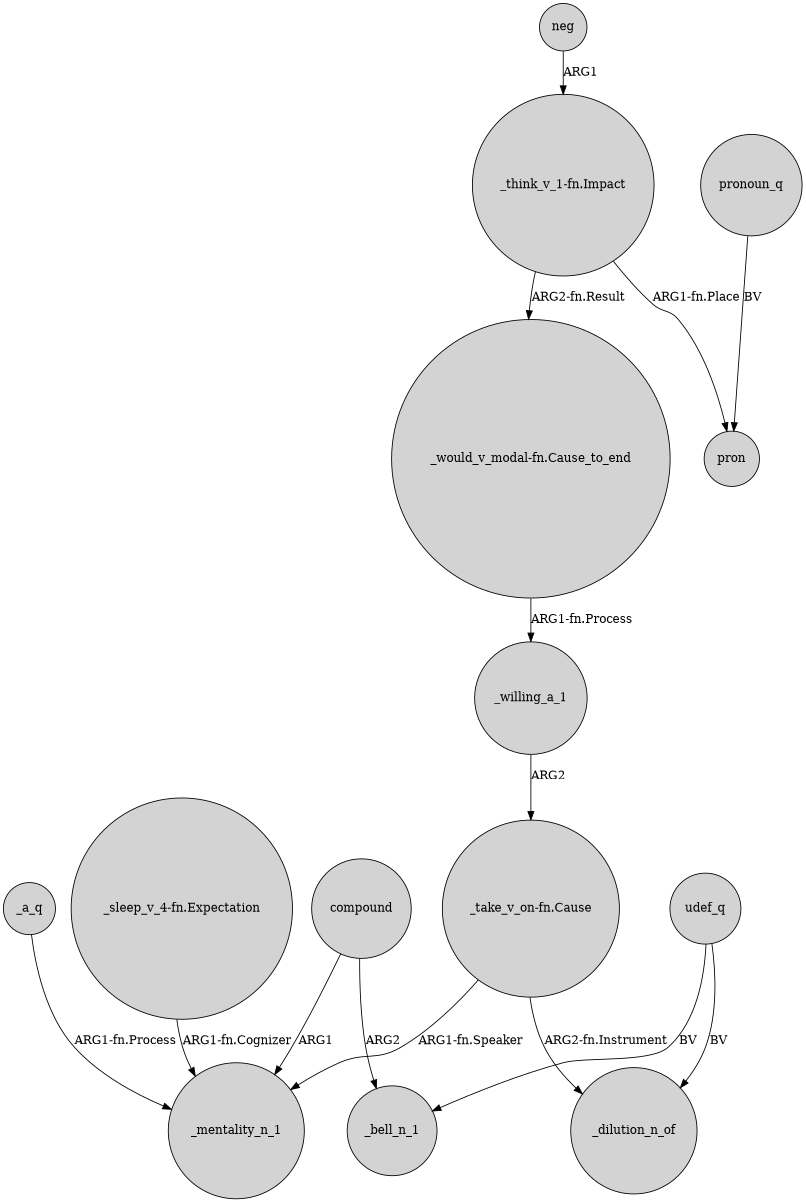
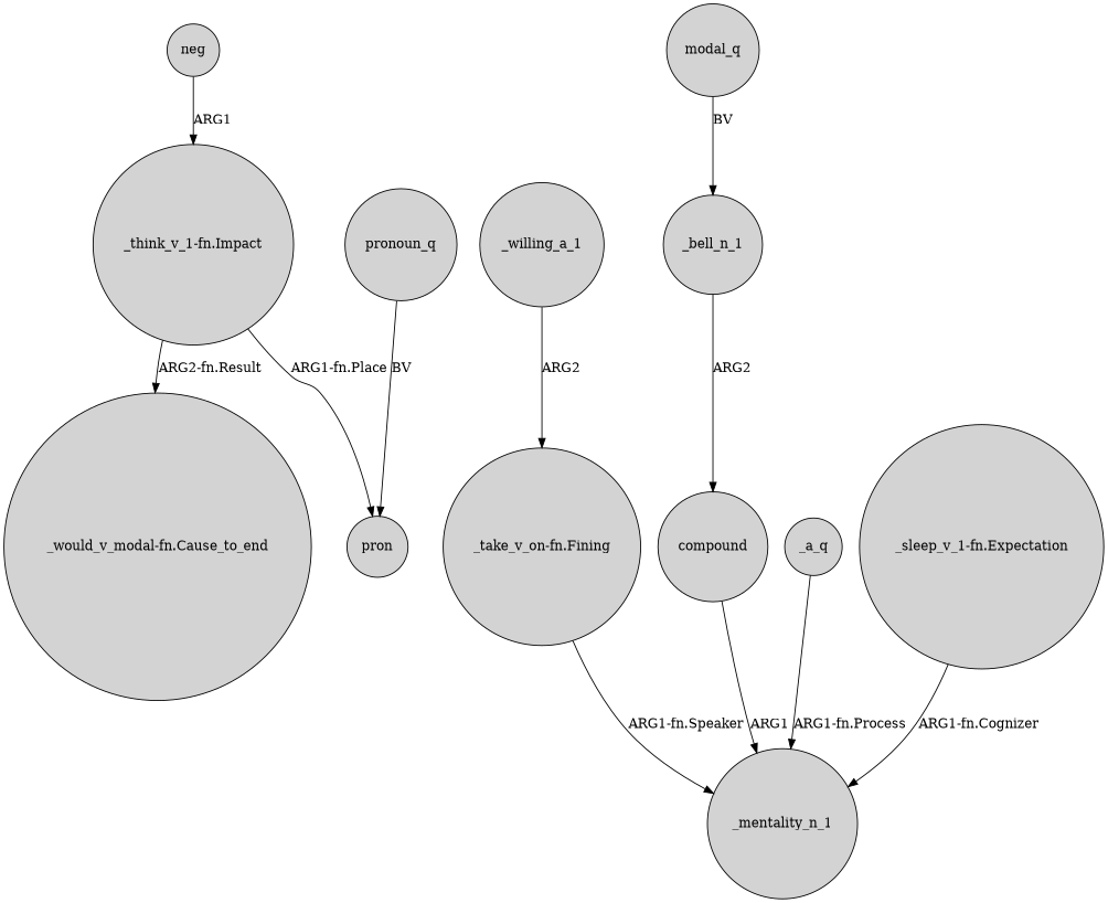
  digraph {
    node [shape=circle style=filled]
    neg
    "_think_v_1-fn.Impact"
    "_would_v_modal-fn.Cause_to_end"
    pron
    _willing_a_1
-   "_take_v_on-fn.Fining" [label="_take_v_on-fn.Cause"]
+   "_take_v_on-fn.Fining"
    _mentality_n_1
-   _dilution_n_of
    compound
    _bell_n_1
-   udef_q
+   udef_q [label=modal_q]
    _a_q
-   "_sleep_v_1-fn.Expectation" [label="_sleep_v_4-fn.Expectation"]
+   "_sleep_v_1-fn.Expectation"
    pronoun_q
    neg -> "_think_v_1-fn.Impact" [label=ARG1]
    "_think_v_1-fn.Impact" -> "_would_v_modal-fn.Cause_to_end" [label="ARG2-fn.Result"]
    "_think_v_1-fn.Impact" -> pron [label="ARG1-fn.Place"]
-   "_would_v_modal-fn.Cause_to_end" -> _willing_a_1 [label="ARG1-fn.Process"]
    _willing_a_1 -> "_take_v_on-fn.Fining" [label=ARG2]
    "_take_v_on-fn.Fining" -> _mentality_n_1 [label="ARG1-fn.Speaker"]
-   "_take_v_on-fn.Fining" -> _dilution_n_of [label="ARG2-fn.Instrument"]
    compound -> _mentality_n_1 [label=ARG1]
-   compound -> _bell_n_1 [label=ARG2]
-   udef_q -> _dilution_n_of [label=BV]
+   _bell_n_1 -> compound [label=ARG2]
    udef_q -> _bell_n_1 [label=BV]
    _a_q -> _mentality_n_1 [label="ARG1-fn.Process"]
    "_sleep_v_1-fn.Expectation" -> _mentality_n_1 [label="ARG1-fn.Cognizer"]
    pronoun_q -> pron [label=BV]
  }
